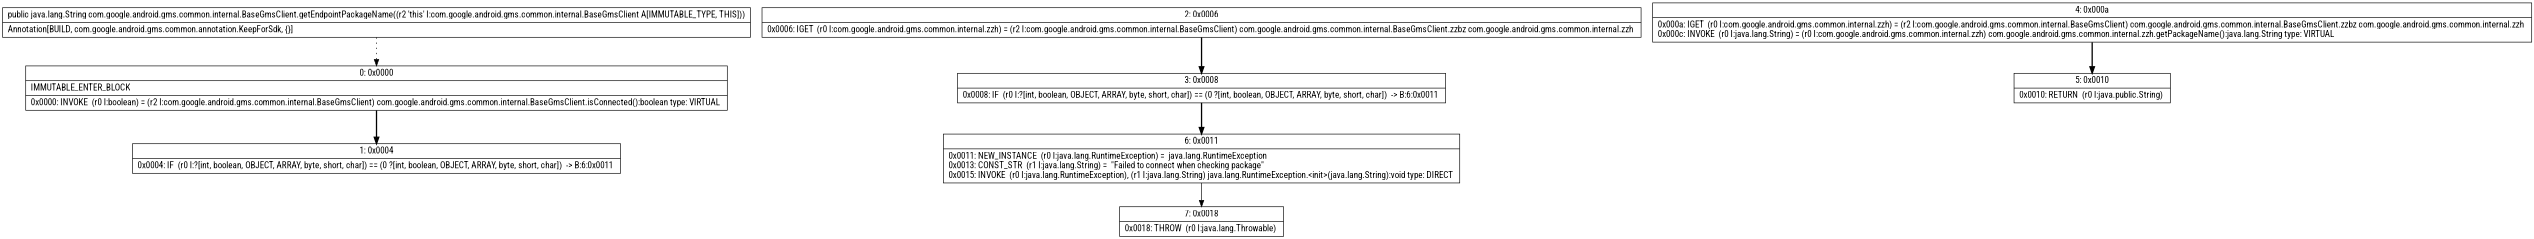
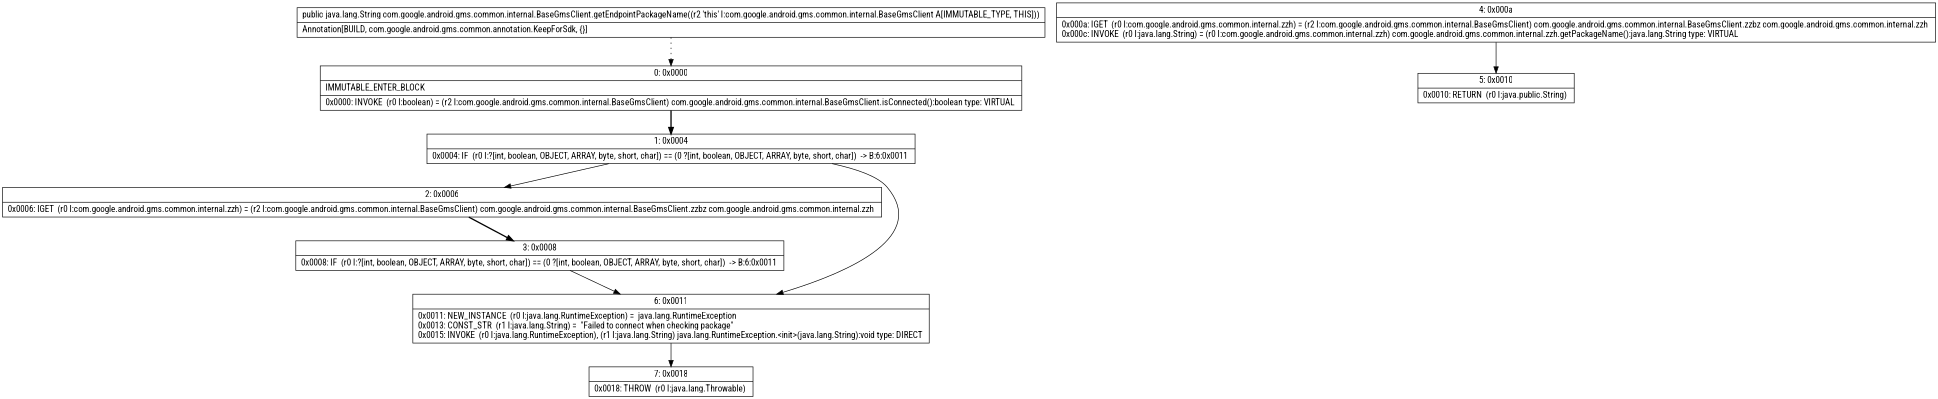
  digraph {
    fontname="Roboto Condensed"
    node [fontname="Roboto Condensed" shape=record]
    edge [fontname="Roboto Condensed" style=solid]
    n1 [label="{0\:\ 0x0000|IMMUTABLE_ENTER_BLOCK\l|0x0000: INVOKE  (r0 I:boolean) = (r2 I:com.google.android.gms.common.internal.BaseGmsClient) com.google.android.gms.common.internal.BaseGmsClient.isConnected():boolean type: VIRTUAL \l}"]
    n2 [label="{1\:\ 0x0004|0x0004: IF  (r0 I:?[int, boolean, OBJECT, ARRAY, byte, short, char]) == (0 ?[int, boolean, OBJECT, ARRAY, byte, short, char])  \-\> B:6:0x0011 \l}"]
    n3 [label="{2\:\ 0x0006|0x0006: IGET  (r0 I:com.google.android.gms.common.internal.zzh) = (r2 I:com.google.android.gms.common.internal.BaseGmsClient) com.google.android.gms.common.internal.BaseGmsClient.zzbz com.google.android.gms.common.internal.zzh \l}"]
    n4 [label="{6\:\ 0x0011|0x0011: NEW_INSTANCE  (r0 I:java.lang.RuntimeException) =  java.lang.RuntimeException \l0x0013: CONST_STR  (r1 I:java.lang.String) =  \"Failed to connect when checking package\" \l0x0015: INVOKE  (r0 I:java.lang.RuntimeException), (r1 I:java.lang.String) java.lang.RuntimeException.\<init\>(java.lang.String):void type: DIRECT \l}"]
    n5 [label="{3\:\ 0x0008|0x0008: IF  (r0 I:?[int, boolean, OBJECT, ARRAY, byte, short, char]) == (0 ?[int, boolean, OBJECT, ARRAY, byte, short, char])  \-\> B:6:0x0011 \l}"]
    n6 [label="{7\:\ 0x0018|0x0018: THROW  (r0 I:java.lang.Throwable) \l}"]
    n7 [label="{4\:\ 0x000a|0x000a: IGET  (r0 I:com.google.android.gms.common.internal.zzh) = (r2 I:com.google.android.gms.common.internal.BaseGmsClient) com.google.android.gms.common.internal.BaseGmsClient.zzbz com.google.android.gms.common.internal.zzh \l0x000c: INVOKE  (r0 I:java.lang.String) = (r0 I:com.google.android.gms.common.internal.zzh) com.google.android.gms.common.internal.zzh.getPackageName():java.lang.String type: VIRTUAL \l}"]
    n8 [label="{5\:\ 0x0010|0x0010: RETURN  (r0 I:java.public.String) \l}"]
    n9 [label="{public java.lang.String com.google.android.gms.common.internal.BaseGmsClient.getEndpointPackageName((r2 'this' I:com.google.android.gms.common.internal.BaseGmsClient A[IMMUTABLE_TYPE, THIS]))  | Annotation[BUILD, com.google.android.gms.common.annotation.KeepForSdk, \{\}]\l}"]
    n1 -> n2 [style=bold]
+   n2 -> n3
+   n2 -> n4
    n3 -> n5 [style=bold]
    n4 -> n6
-   n5 -> n4 [style=bold]
-   n7 -> n8 [style=bold]
+   n5 -> n4
+   n7 -> n8
    n9 -> n1 [style=dotted]
  }
